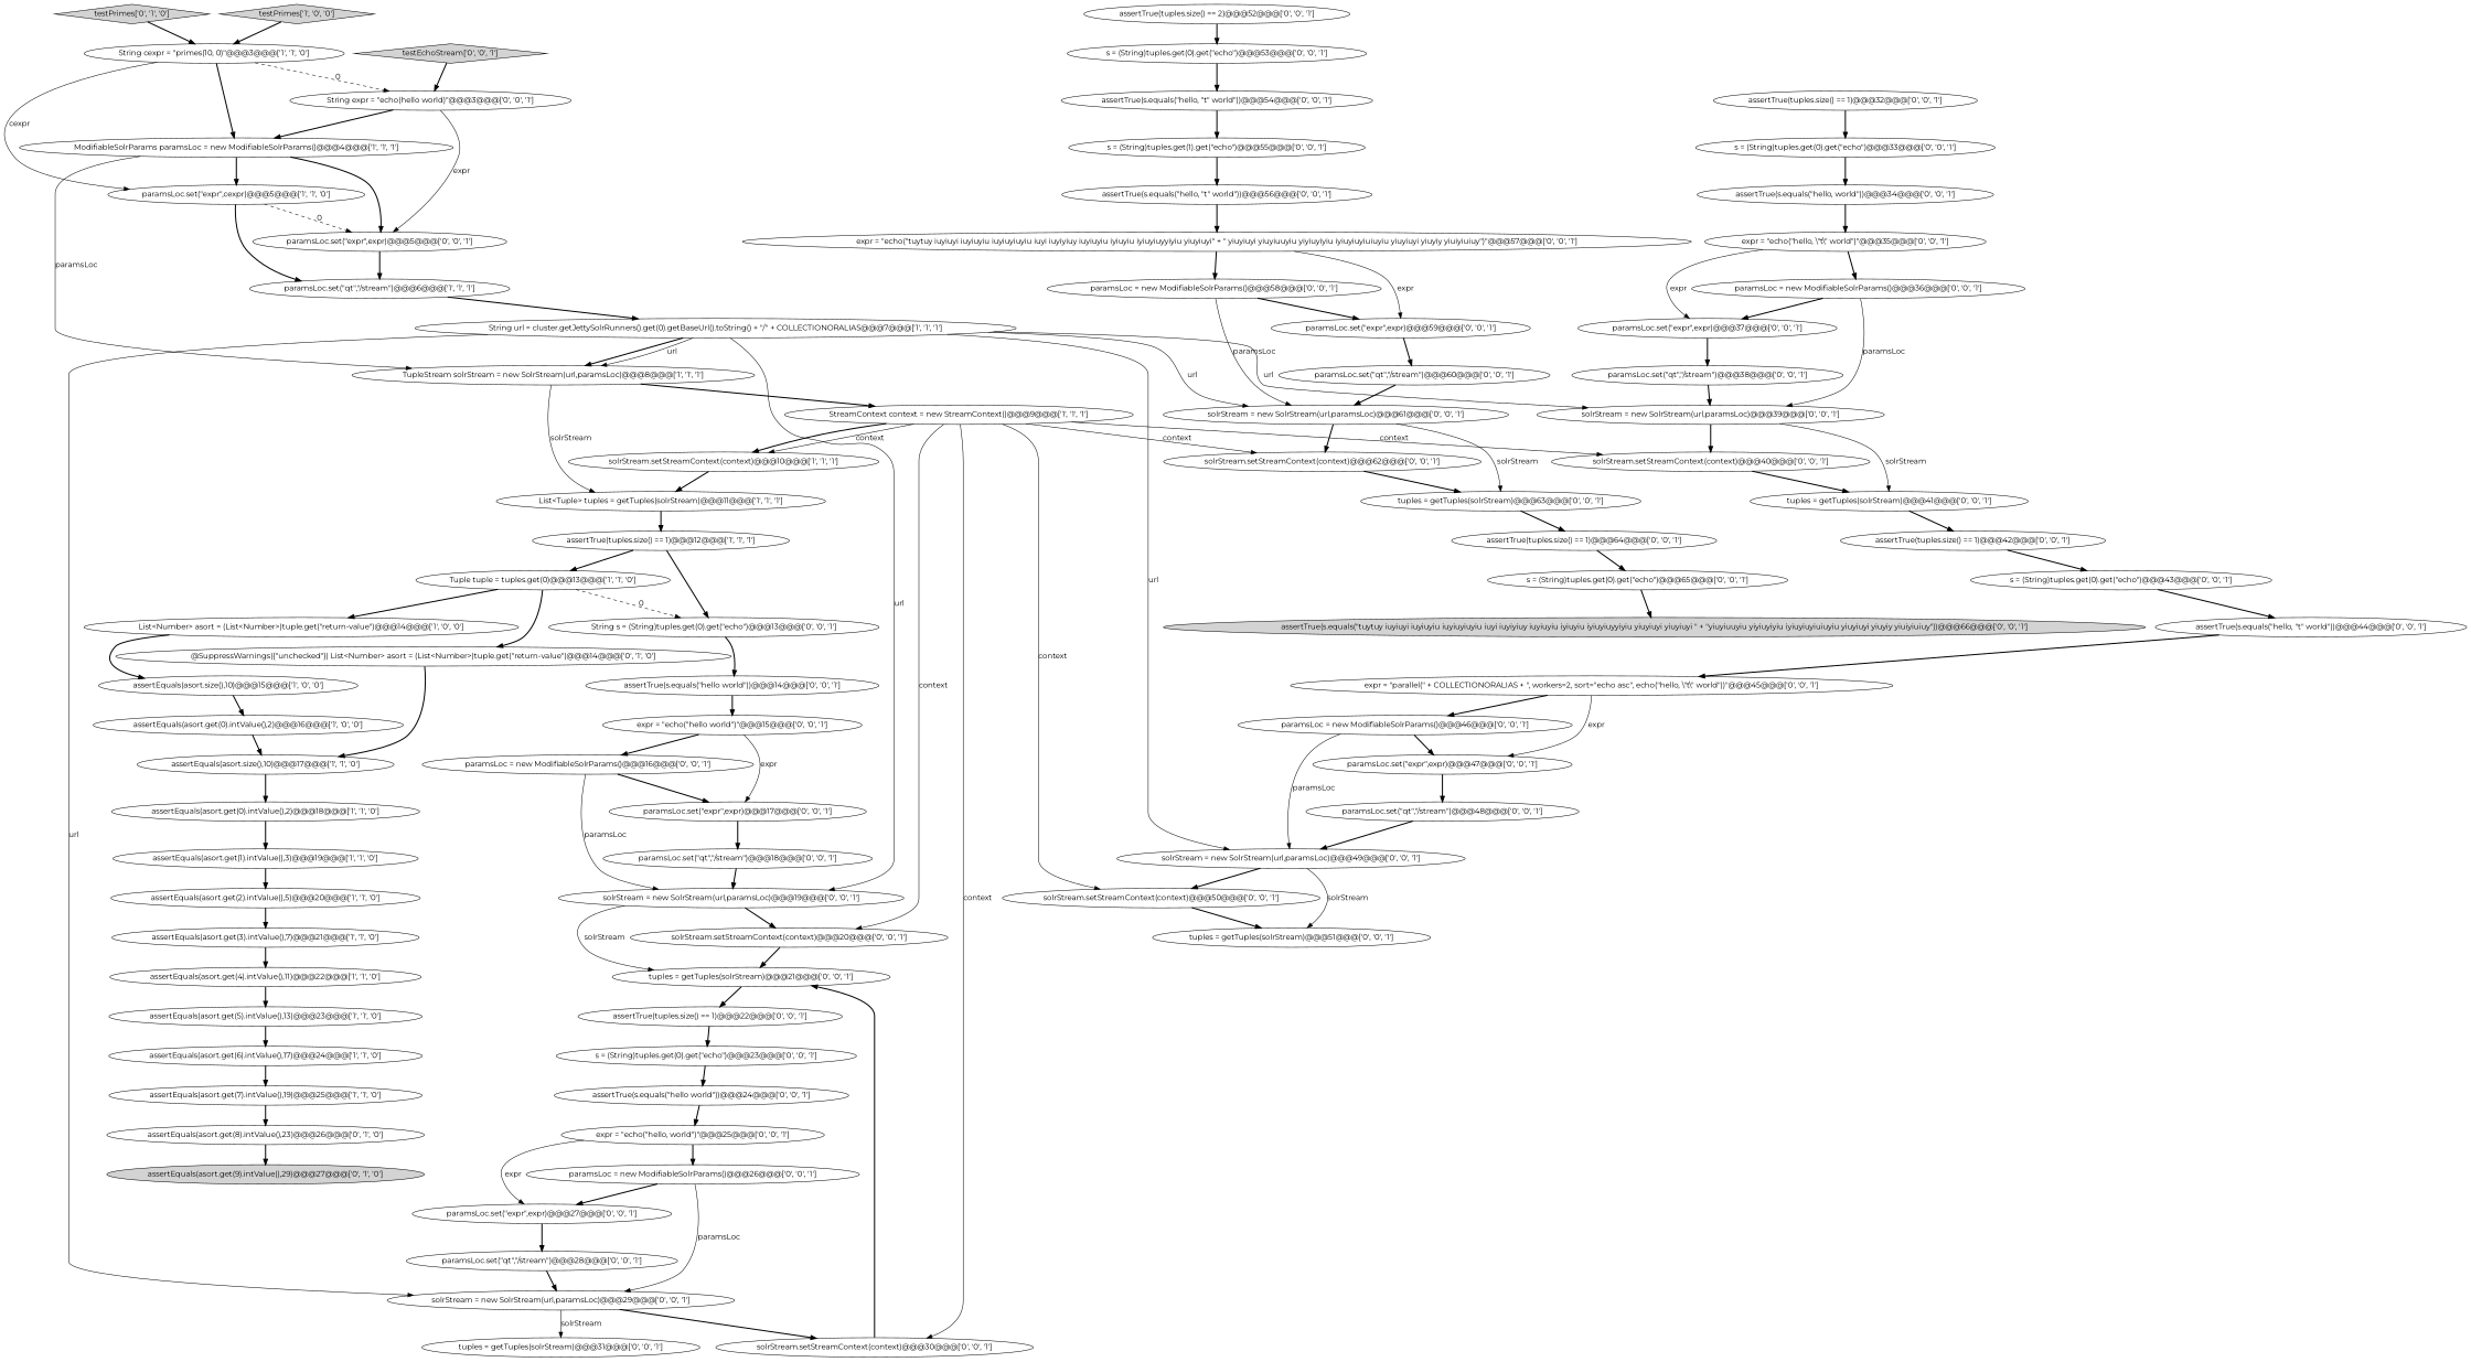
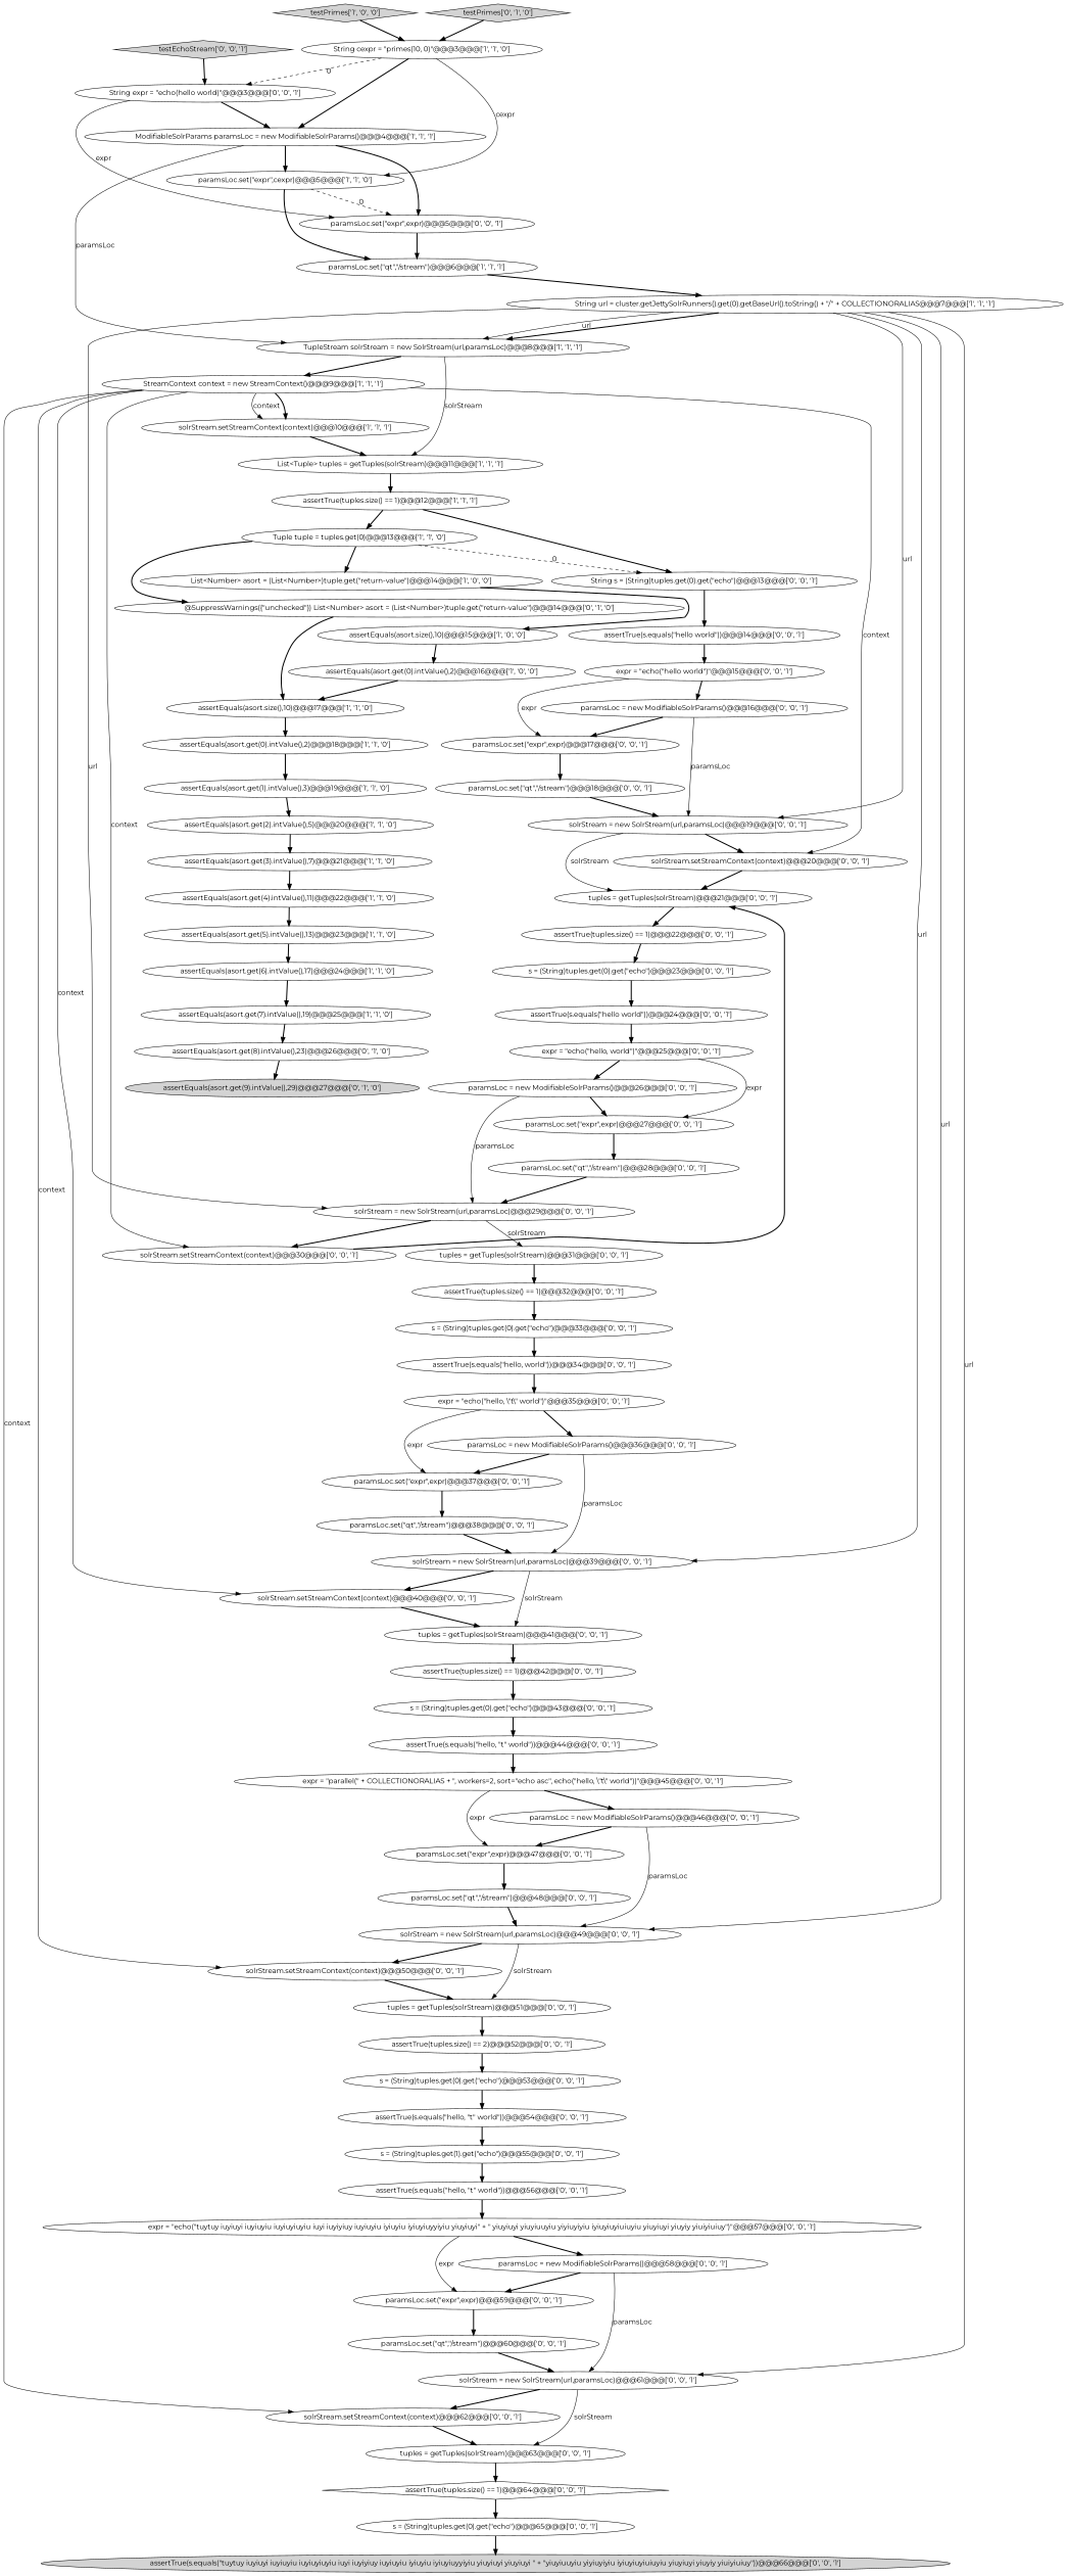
  digraph {
    fontname=Montserrat
    node [fillcolor=white fontname=Montserrat shape=ellipse style=filled]
    edge [fontname=Montserrat style=bold]
-   n1 [label="assertTrue(tuples.size() == 1)@@@64@@@['0', '0', '1']"]
+   n1 [label="assertTrue(tuples.size() == 1)@@@64@@@['0', '0', '1']" shape=diamond]
    n2 [label="s = (String)tuples.get(0).get(\"echo\")@@@65@@@['0', '0', '1']"]
    n3 [fillcolor=lightgray label="assertTrue(s.equals(\"tuytuy iuyiuyi iuyiuyiu iuyiuyiuyiu iuyi iuyiyiuy iuyiuyiu iyiuyiu iyiuyiuyyiyiu yiuyiuyi yiuyiuyi \" + \"yiuyiuuyiu yiyiuyiyiu iyiuyiuyiuiuyiu yiuyiuyi yiuyiy yiuiyiuiuy\"))@@@66@@@['0', '0', '1']"]
    n4 [label="expr = \"echo(\"hello, world\")\"@@@25@@@['0', '0', '1']"]
    n5 [label="paramsLoc.set(\"expr\",expr)@@@27@@@['0', '0', '1']"]
    n6 [label="paramsLoc = new ModifiableSolrParams()@@@26@@@['0', '0', '1']"]
    n7 [label="paramsLoc.set(\"qt\",\"/stream\")@@@28@@@['0', '0', '1']"]
    n8 [label="solrStream = new SolrStream(url,paramsLoc)@@@29@@@['0', '0', '1']"]
    n9 [label="List<Number> asort = (List<Number>)tuple.get(\"return-value\")@@@14@@@['1', '0', '0']"]
    n10 [label="assertEquals(asort.size(),10)@@@15@@@['1', '0', '0']"]
    n11 [label="assertEquals(asort.get(0).intValue(),2)@@@16@@@['1', '0', '0']"]
    n12 [label="String expr = \"echo(hello world)\"@@@3@@@['0', '0', '1']"]
    n13 [label="ModifiableSolrParams paramsLoc = new ModifiableSolrParams()@@@4@@@['1', '1', '1']"]
    n14 [label="paramsLoc.set(\"expr\",expr)@@@5@@@['0', '0', '1']"]
    n15 [label="TupleStream solrStream = new SolrStream(url,paramsLoc)@@@8@@@['1', '1', '1']"]
    n16 [label="paramsLoc.set(\"expr\",cexpr)@@@5@@@['1', '1', '0']"]
    n17 [label="paramsLoc.set(\"qt\",\"/stream\")@@@6@@@['1', '1', '1']"]
    n18 [label="assertEquals(asort.get(6).intValue(),17)@@@24@@@['1', '1', '0']"]
    n19 [label="assertEquals(asort.get(7).intValue(),19)@@@25@@@['1', '1', '0']"]
    n20 [label="assertEquals(asort.get(8).intValue(),23)@@@26@@@['0', '1', '0']"]
    n21 [label="solrStream.setStreamContext(context)@@@10@@@['1', '1', '1']"]
    n22 [label="List<Tuple> tuples = getTuples(solrStream)@@@11@@@['1', '1', '1']"]
    n23 [label="assertTrue(tuples.size() == 1)@@@12@@@['1', '1', '1']"]
    n24 [label="expr = \"parallel(\" + COLLECTIONORALIAS + \", workers=2, sort=\"echo asc\", echo(\"hello, \\\"t\\\" world\"))\"@@@45@@@['0', '0', '1']"]
    n25 [label="paramsLoc = new ModifiableSolrParams()@@@46@@@['0', '0', '1']"]
    n26 [label="paramsLoc.set(\"expr\",expr)@@@47@@@['0', '0', '1']"]
    n27 [label="solrStream = new SolrStream(url,paramsLoc)@@@49@@@['0', '0', '1']"]
    n28 [label="paramsLoc.set(\"qt\",\"/stream\")@@@48@@@['0', '0', '1']"]
    n29 [label="String url = cluster.getJettySolrRunners().get(0).getBaseUrl().toString() + \"/\" + COLLECTIONORALIAS@@@7@@@['1', '1', '1']"]
    n30 [label="solrStream = new SolrStream(url,paramsLoc)@@@61@@@['0', '0', '1']"]
    n31 [label="solrStream = new SolrStream(url,paramsLoc)@@@19@@@['0', '0', '1']"]
    n32 [label="solrStream = new SolrStream(url,paramsLoc)@@@39@@@['0', '0', '1']"]
    n33 [label="solrStream.setStreamContext(context)@@@62@@@['0', '0', '1']"]
    n34 [label="tuples = getTuples(solrStream)@@@63@@@['0', '0', '1']"]
    n35 [label="solrStream.setStreamContext(context)@@@20@@@['0', '0', '1']"]
    n36 [label="tuples = getTuples(solrStream)@@@21@@@['0', '0', '1']"]
    n37 [label="StreamContext context = new StreamContext()@@@9@@@['1', '1', '1']"]
    n38 [label="tuples = getTuples(solrStream)@@@31@@@['0', '0', '1']"]
    n39 [label="solrStream.setStreamContext(context)@@@30@@@['0', '0', '1']"]
    n40 [label="solrStream.setStreamContext(context)@@@40@@@['0', '0', '1']"]
    n41 [label="tuples = getTuples(solrStream)@@@41@@@['0', '0', '1']"]
    n42 [label="solrStream.setStreamContext(context)@@@50@@@['0', '0', '1']"]
    n43 [label="tuples = getTuples(solrStream)@@@51@@@['0', '0', '1']"]
    n44 [label="Tuple tuple = tuples.get(0)@@@13@@@['1', '1', '0']"]
    n45 [label="String s = (String)tuples.get(0).get(\"echo\")@@@13@@@['0', '0', '1']"]
    n46 [label="assertEquals(asort.size(),10)@@@17@@@['1', '1', '0']"]
    n47 [label="assertEquals(asort.get(0).intValue(),2)@@@18@@@['1', '1', '0']"]
    n48 [label="assertTrue(tuples.size() == 1)@@@22@@@['0', '0', '1']"]
    n49 [fillcolor=lightgray label="testPrimes['1', '0', '0']" shape=diamond]
    n50 [label="String cexpr = \"primes(10, 0)\"@@@3@@@['1', '1', '0']"]
    n51 [label="paramsLoc.set(\"qt\",\"/stream\")@@@60@@@['0', '0', '1']"]
    n52 [label="expr = \"echo(\"hello world\")\"@@@15@@@['0', '0', '1']"]
    n53 [label="paramsLoc.set(\"expr\",expr)@@@17@@@['0', '0', '1']"]
    n54 [label="paramsLoc = new ModifiableSolrParams()@@@16@@@['0', '0', '1']"]
    n55 [label="paramsLoc.set(\"qt\",\"/stream\")@@@18@@@['0', '0', '1']"]
    n56 [label="assertTrue(s.equals(\"hello, \"t\" world\"))@@@54@@@['0', '0', '1']"]
    n57 [label="s = (String)tuples.get(1).get(\"echo\")@@@55@@@['0', '0', '1']"]
    n58 [label="assertTrue(s.equals(\"hello, \"t\" world\"))@@@56@@@['0', '0', '1']"]
    n59 [label="assertEquals(asort.get(2).intValue(),5)@@@20@@@['1', '1', '0']"]
    n60 [label="assertEquals(asort.get(3).intValue(),7)@@@21@@@['1', '1', '0']"]
    n61 [label="assertEquals(asort.get(4).intValue(),11)@@@22@@@['1', '1', '0']"]
    n62 [label="assertTrue(tuples.size() == 1)@@@32@@@['0', '0', '1']"]
    n63 [label="s = (String)tuples.get(0).get(\"echo\")@@@33@@@['0', '0', '1']"]
    n64 [label="assertTrue(s.equals(\"hello, world\"))@@@34@@@['0', '0', '1']"]
    n65 [label="assertEquals(asort.get(5).intValue(),13)@@@23@@@['1', '1', '0']"]
    n66 [label="assertEquals(asort.get(1).intValue(),3)@@@19@@@['1', '1', '0']"]
    n67 [label="assertTrue(tuples.size() == 2)@@@52@@@['0', '0', '1']"]
    n68 [label="s = (String)tuples.get(0).get(\"echo\")@@@53@@@['0', '0', '1']"]
    n69 [label="paramsLoc = new ModifiableSolrParams()@@@36@@@['0', '0', '1']"]
    n70 [label="paramsLoc.set(\"expr\",expr)@@@37@@@['0', '0', '1']"]
    n71 [label="paramsLoc.set(\"qt\",\"/stream\")@@@38@@@['0', '0', '1']"]
    n72 [label="@SuppressWarnings({\"unchecked\"}) List<Number> asort = (List<Number>)tuple.get(\"return-value\")@@@14@@@['0', '1', '0']"]
    n73 [label="assertTrue(s.equals(\"hello world\"))@@@14@@@['0', '0', '1']"]
    n74 [label="expr = \"echo(\"hello, \\\"t\\\" world\")\"@@@35@@@['0', '0', '1']"]
    n75 [label="s = (String)tuples.get(0).get(\"echo\")@@@23@@@['0', '0', '1']"]
    n76 [label="assertTrue(s.equals(\"hello world\"))@@@24@@@['0', '0', '1']"]
    n77 [fillcolor=lightgray label="testPrimes['0', '1', '0']" shape=diamond]
    n78 [label="paramsLoc.set(\"expr\",expr)@@@59@@@['0', '0', '1']"]
    n79 [label="assertTrue(tuples.size() == 1)@@@42@@@['0', '0', '1']"]
    n80 [label="s = (String)tuples.get(0).get(\"echo\")@@@43@@@['0', '0', '1']"]
    n81 [label="assertTrue(s.equals(\"hello, \"t\" world\"))@@@44@@@['0', '0', '1']"]
    n82 [label="paramsLoc = new ModifiableSolrParams()@@@58@@@['0', '0', '1']"]
    n83 [label="expr = \"echo(\"tuytuy iuyiuyi iuyiuyiu iuyiuyiuyiu iuyi iuyiyiuy iuyiuyiu iyiuyiu iyiuyiuyyiyiu yiuyiuyi\" + \" yiuyiuyi yiuyiuuyiu yiyiuyiyiu iyiuyiuyiuiuyiu yiuyiuyi yiuyiy yiuiyiuiuy\")\"@@@57@@@['0', '0', '1']"]
    n84 [fillcolor=lightgray label="assertEquals(asort.get(9).intValue(),29)@@@27@@@['0', '1', '0']"]
    n85 [fillcolor=lightgray label="testEchoStream['0', '0', '1']" shape=diamond]
    n1 -> n2
    n2 -> n3
    n4 -> n5 [label=expr style=solid]
    n4 -> n6
    n5 -> n7
    n6 -> n5
    n6 -> n8 [label=paramsLoc style=solid]
    n7 -> n8
    n8 -> n38 [label=solrStream style=solid]
    n8 -> n39
    n9 -> n10
    n10 -> n11
    n11 -> n46
    n12 -> n13
    n12 -> n14 [label=expr style=solid]
    n13 -> n14
    n13 -> n15 [label=paramsLoc style=solid]
    n13 -> n16
    n14 -> n17
    n15 -> n22 [label=solrStream style=solid]
    n15 -> n37
    n16 -> n14 [label=0 style=dashed]
    n16 -> n17
    n17 -> n29
    n18 -> n19
    n19 -> n20
    n20 -> n84
    n21 -> n22
    n22 -> n23
    n23 -> n44
    n23 -> n45
    n24 -> n25
    n24 -> n26 [label=expr style=solid]
    n25 -> n26
    n25 -> n27 [label=paramsLoc style=solid]
    n26 -> n28
    n27 -> n42
    n27 -> n43 [label=solrStream style=solid]
    n28 -> n27
    n29 -> n8 [label=url style=solid]
    n29 -> n15
    n29 -> n15 [label=url style=solid]
    n29 -> n27 [label=url style=solid]
    n29 -> n30 [label=url style=solid]
    n29 -> n31 [label=url style=solid]
    n29 -> n32 [label=url style=solid]
    n30 -> n33
    n30 -> n34 [label=solrStream style=solid]
    n31 -> n35
    n31 -> n36 [label=solrStream style=solid]
    n32 -> n40
    n32 -> n41 [label=solrStream style=solid]
    n33 -> n34
    n34 -> n1
    n35 -> n36
    n36 -> n48
    n37 -> n21
    n37 -> n21 [label=context style=solid]
    n37 -> n33 [label=context style=solid]
    n37 -> n35 [label=context style=solid]
    n37 -> n39 [label=context style=solid]
    n37 -> n40 [label=context style=solid]
    n37 -> n42 [label=context style=solid]
+   n38 -> n62
    n39 -> n36
    n40 -> n41
    n41 -> n79
    n42 -> n43
+   n43 -> n67
    n44 -> n9
    n44 -> n45 [label=0 style=dashed]
    n44 -> n72
    n45 -> n73
    n46 -> n47
    n47 -> n66
    n48 -> n75
    n49 -> n50
    n50 -> n12 [label=0 style=dashed]
    n50 -> n13
    n50 -> n16 [label=cexpr style=solid]
    n51 -> n30
    n52 -> n53 [label=expr style=solid]
    n52 -> n54
    n53 -> n55
    n54 -> n31 [label=paramsLoc style=solid]
    n54 -> n53
    n55 -> n31
    n56 -> n57
    n57 -> n58
    n58 -> n83
    n59 -> n60
    n60 -> n61
    n61 -> n65
    n62 -> n63
    n63 -> n64
    n64 -> n74
    n65 -> n18
    n66 -> n59
    n67 -> n68
    n68 -> n56
    n69 -> n32 [label=paramsLoc style=solid]
    n69 -> n70
    n70 -> n71
    n71 -> n32
    n72 -> n46
    n73 -> n52
    n74 -> n69
    n74 -> n70 [label=expr style=solid]
    n75 -> n76
    n76 -> n4
    n77 -> n50
    n78 -> n51
    n79 -> n80
    n80 -> n81
    n81 -> n24
    n82 -> n30 [label=paramsLoc style=solid]
    n82 -> n78
    n83 -> n78 [label=expr style=solid]
    n83 -> n82
    n85 -> n12
  }
